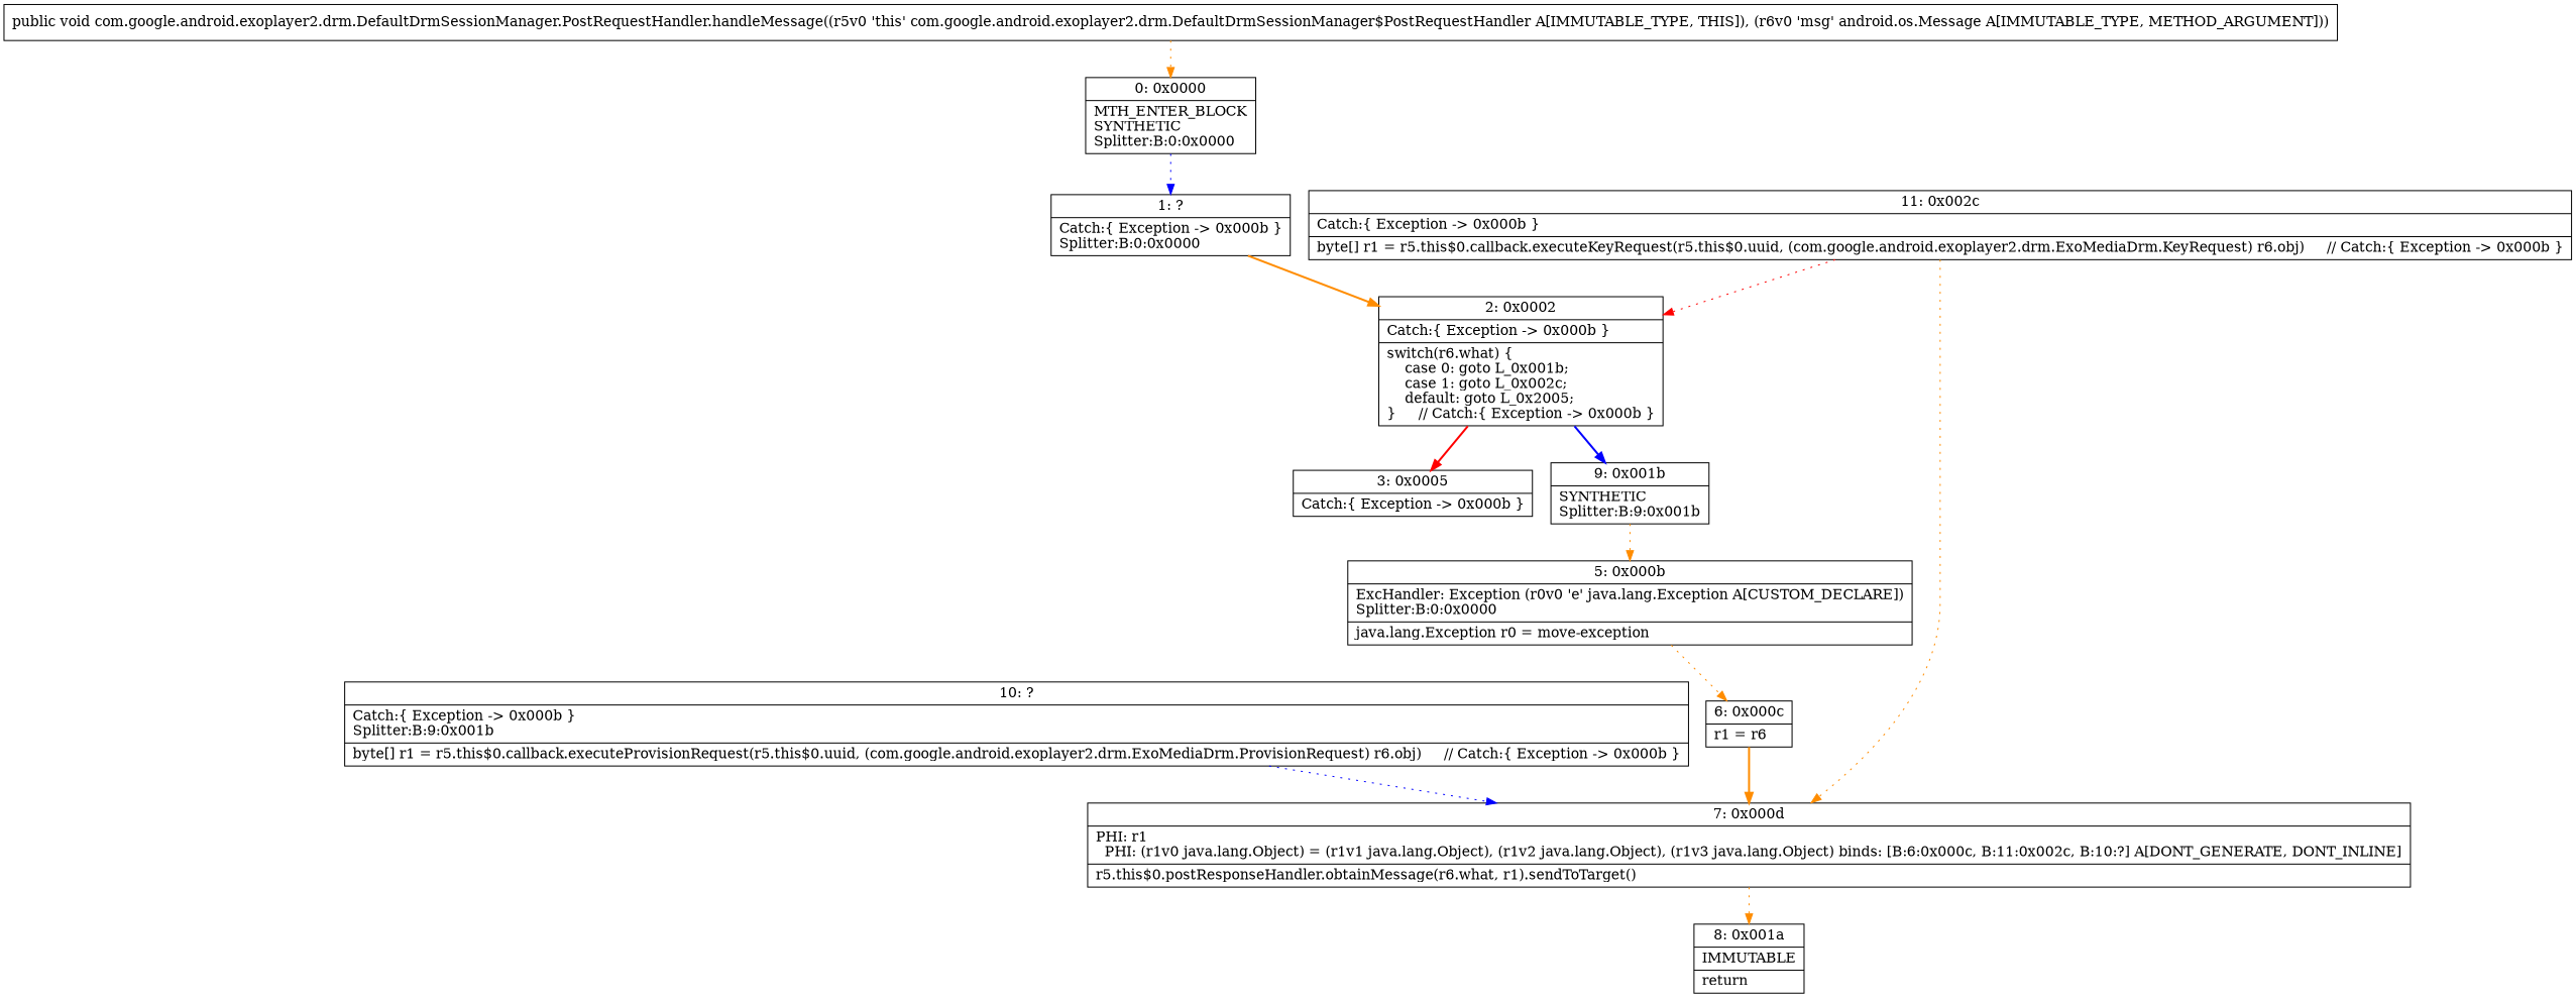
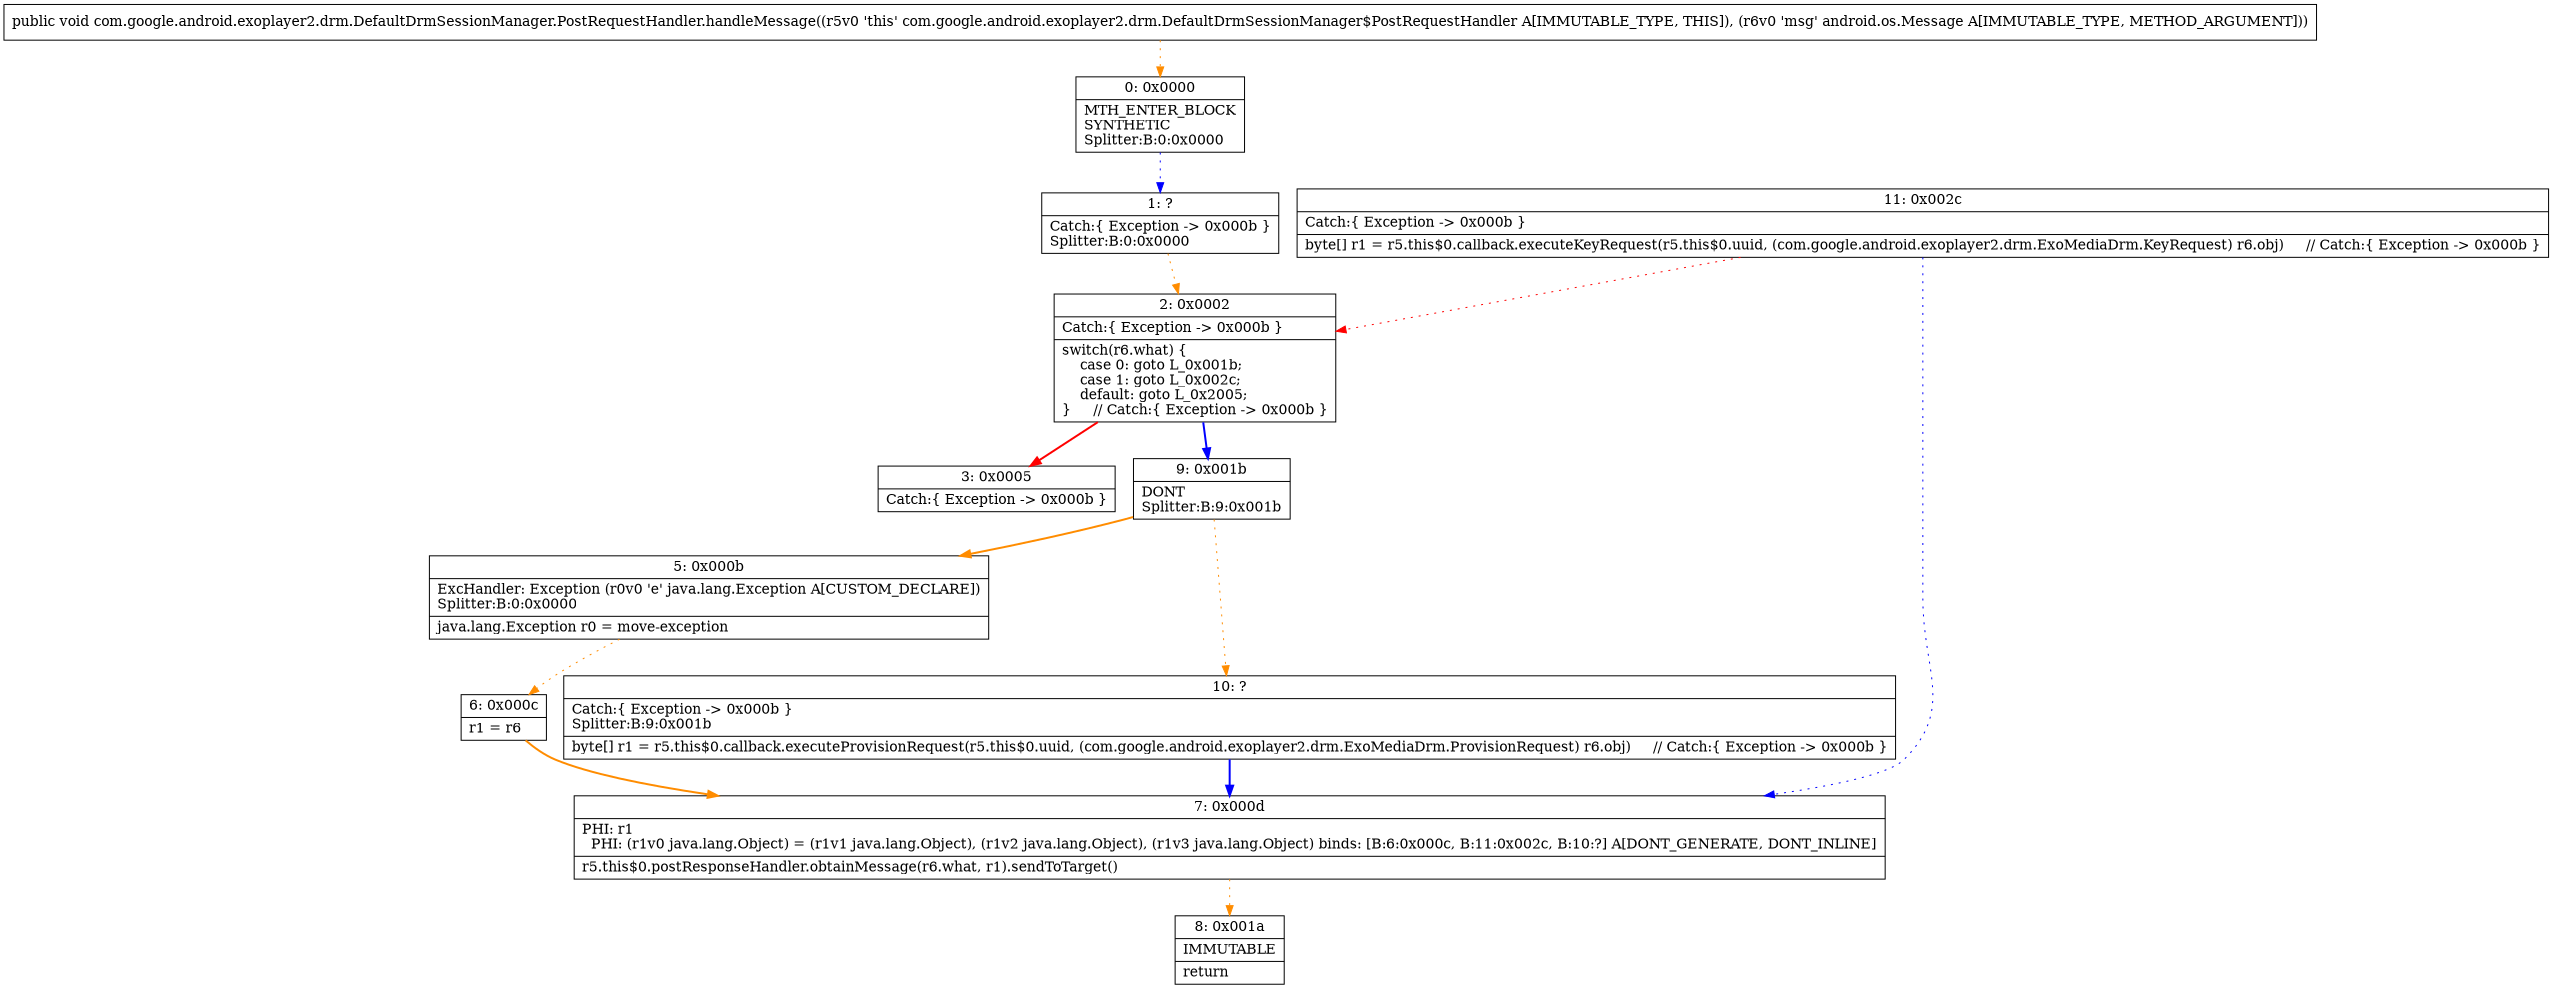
  digraph {
    node [shape=record]
    edge [color=darkorange style=dotted]
    n1 [label="{0\:\ 0x0000|MTH_ENTER_BLOCK\lSYNTHETIC\lSplitter:B:0:0x0000\l}"]
    n2 [label="{1\:\ ?|Catch:\{ Exception \-\> 0x000b \}\lSplitter:B:0:0x0000\l}"]
    n3 [label="{2\:\ 0x0002|Catch:\{ Exception \-\> 0x000b \}\l|switch(r6.what) \{\l    case 0: goto L_0x001b;\l    case 1: goto L_0x002c;\l    default: goto L_0x2005;\l\}     \/\/ Catch:\{ Exception \-\> 0x000b \}\l}"]
    n4 [label="{5\:\ 0x000b|ExcHandler: Exception (r0v0 'e' java.lang.Exception A[CUSTOM_DECLARE])\lSplitter:B:0:0x0000\l|java.lang.Exception r0 = move\-exception\l}"]
    n5 [label="{6\:\ 0x000c|r1 = r6\l}"]
    n6 [label="{3\:\ 0x0005|Catch:\{ Exception \-\> 0x000b \}\l}"]
-   n7 [label="{9\:\ 0x001b|SYNTHETIC\lSplitter:B:9:0x001b\l}"]
+   n7 [label="{9\:\ 0x001b|DONT\lSplitter:B:9:0x001b\l}"]
    n8 [label="{10\:\ ?|Catch:\{ Exception \-\> 0x000b \}\lSplitter:B:9:0x001b\l|byte[] r1 = r5.this$0.callback.executeProvisionRequest(r5.this$0.uuid, (com.google.android.exoplayer2.drm.ExoMediaDrm.ProvisionRequest) r6.obj)     \/\/ Catch:\{ Exception \-\> 0x000b \}\l}"]
    n9 [label="{11\:\ 0x002c|Catch:\{ Exception \-\> 0x000b \}\l|byte[] r1 = r5.this$0.callback.executeKeyRequest(r5.this$0.uuid, (com.google.android.exoplayer2.drm.ExoMediaDrm.KeyRequest) r6.obj)     \/\/ Catch:\{ Exception \-\> 0x000b \}\l}"]
    n10 [label="{7\:\ 0x000d|PHI: r1 \l  PHI: (r1v0 java.lang.Object) = (r1v1 java.lang.Object), (r1v2 java.lang.Object), (r1v3 java.lang.Object) binds: [B:6:0x000c, B:11:0x002c, B:10:?] A[DONT_GENERATE, DONT_INLINE]\l|r5.this$0.postResponseHandler.obtainMessage(r6.what, r1).sendToTarget()\l}"]
    n11 [label="{8\:\ 0x001a|IMMUTABLE\l|return\l}"]
    n12 [label="{public void com.google.android.exoplayer2.drm.DefaultDrmSessionManager.PostRequestHandler.handleMessage((r5v0 'this' com.google.android.exoplayer2.drm.DefaultDrmSessionManager$PostRequestHandler A[IMMUTABLE_TYPE, THIS]), (r6v0 'msg' android.os.Message A[IMMUTABLE_TYPE, METHOD_ARGUMENT])) }"]
    n1 -> n2 [color=blue]
-   n2 -> n3 [style=bold]
+   n2 -> n3
    n3 -> n6 [color=red style=bold]
    n3 -> n7 [color=blue style=bold]
    n4 -> n5
    n5 -> n10 [style=bold]
-   n7 -> n4
-   n8 -> n10 [color=blue]
+   n7 -> n4 [style=bold]
+   n7 -> n8
+   n8 -> n10 [color=blue style=bold]
    n9 -> n3 [color=red]
-   n9 -> n10
+   n9 -> n10 [color=blue]
    n10 -> n11
    n12 -> n1
  }
